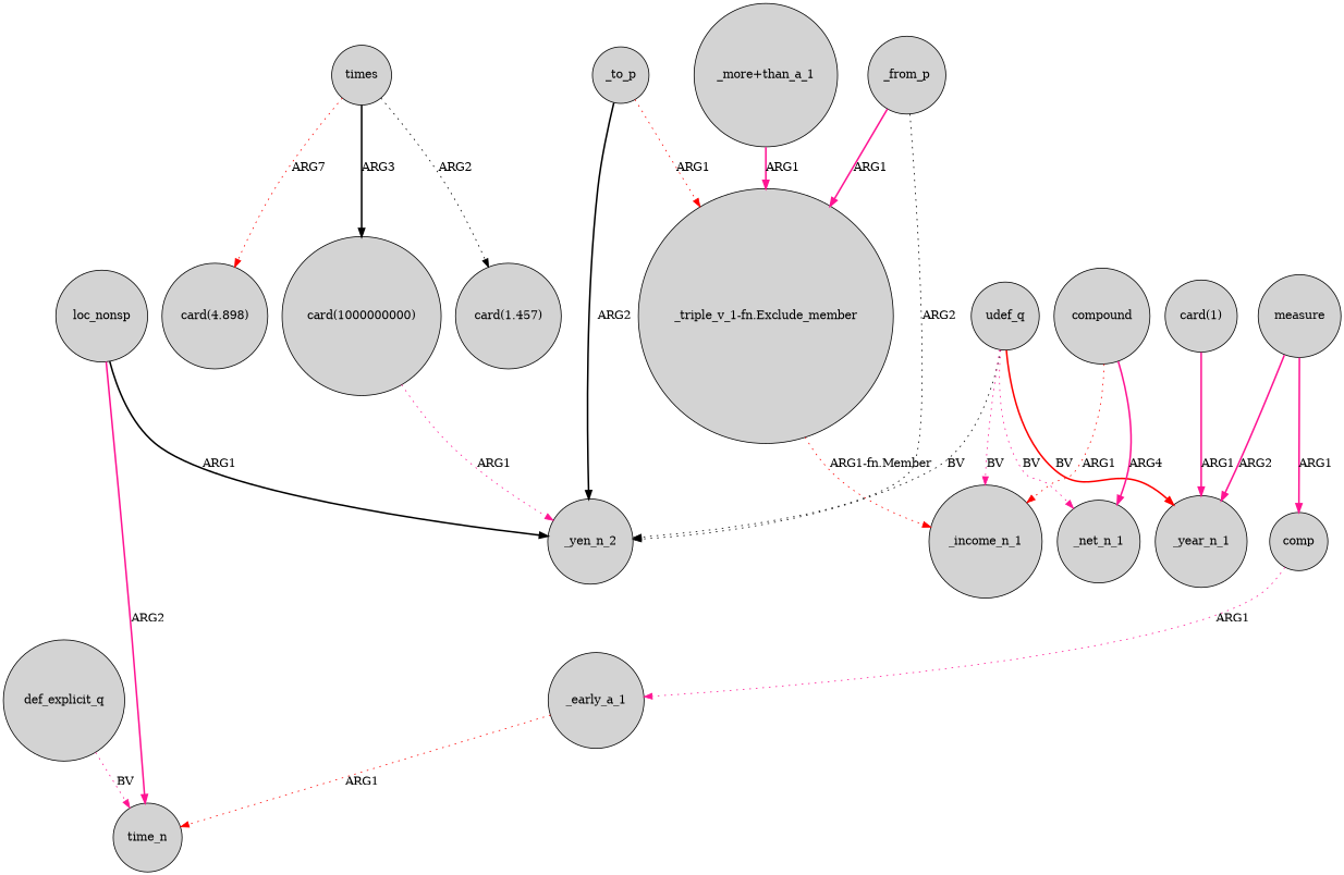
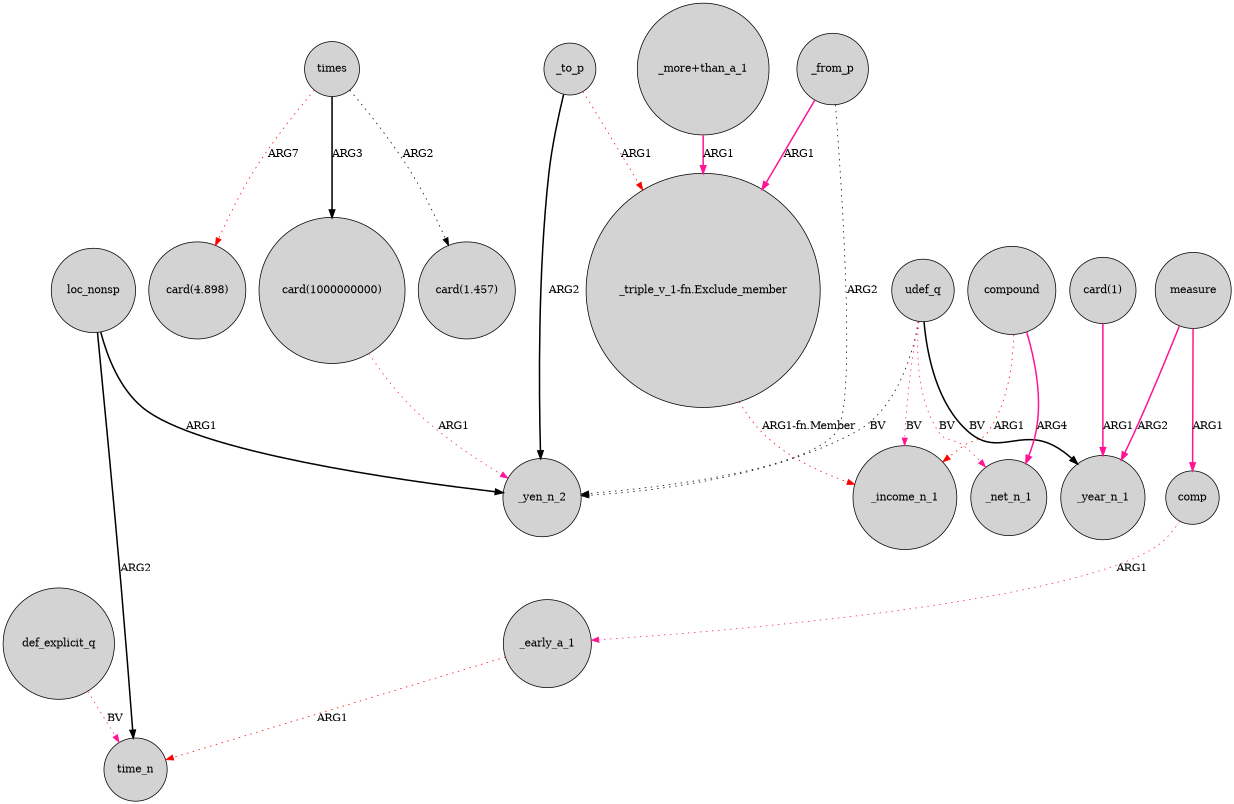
  digraph {
    node [shape=circle style=filled]
    edge [color=deeppink style=dotted]
    udef_q
    _yen_n_2
    _income_n_1
    _year_n_1
    _net_n_1
    def_explicit_q
    time_n
    times
    "card(1.457)"
    "card(1000000000)"
    "card(4.898)"
    comp
    _early_a_1
    _to_p
    "_triple_v_1-fn.Exclude_member"
    compound
    _from_p
    loc_nonsp
    measure
    "_more+than_a_1"
    "card(1)"
    udef_q -> _yen_n_2 [color=black label=BV]
    udef_q -> _income_n_1 [label=BV]
-   udef_q -> _year_n_1 [color=red label=BV style=bold]
+   udef_q -> _year_n_1 [color=black label=BV style=bold]
    udef_q -> _net_n_1 [label=BV]
    def_explicit_q -> time_n [label=BV]
    times -> "card(1.457)" [color=black label=ARG2]
    times -> "card(1000000000)" [color=black label=ARG3 style=bold]
    times -> "card(4.898)" [color=red label=ARG7]
    "card(1000000000)" -> _yen_n_2 [label=ARG1]
    comp -> _early_a_1 [label=ARG1]
    _early_a_1 -> time_n [color=red label=ARG1]
    _to_p -> _yen_n_2 [color=black label=ARG2 style=bold]
    _to_p -> "_triple_v_1-fn.Exclude_member" [color=red label=ARG1]
    "_triple_v_1-fn.Exclude_member" -> _income_n_1 [color=red label="ARG1-fn.Member"]
    compound -> _income_n_1 [color=red label=ARG1]
    compound -> _net_n_1 [label=ARG4 style=bold]
    _from_p -> _yen_n_2 [color=black label=ARG2]
    _from_p -> "_triple_v_1-fn.Exclude_member" [label=ARG1 style=bold]
    loc_nonsp -> _yen_n_2 [color=black label=ARG1 style=bold]
-   loc_nonsp -> time_n [label=ARG2 style=bold]
+   loc_nonsp -> time_n [color=black label=ARG2 style=bold]
    measure -> _year_n_1 [label=ARG2 style=bold]
    measure -> comp [label=ARG1 style=bold]
    "_more+than_a_1" -> "_triple_v_1-fn.Exclude_member" [label=ARG1 style=bold]
    "card(1)" -> _year_n_1 [label=ARG1 style=bold]
  }
